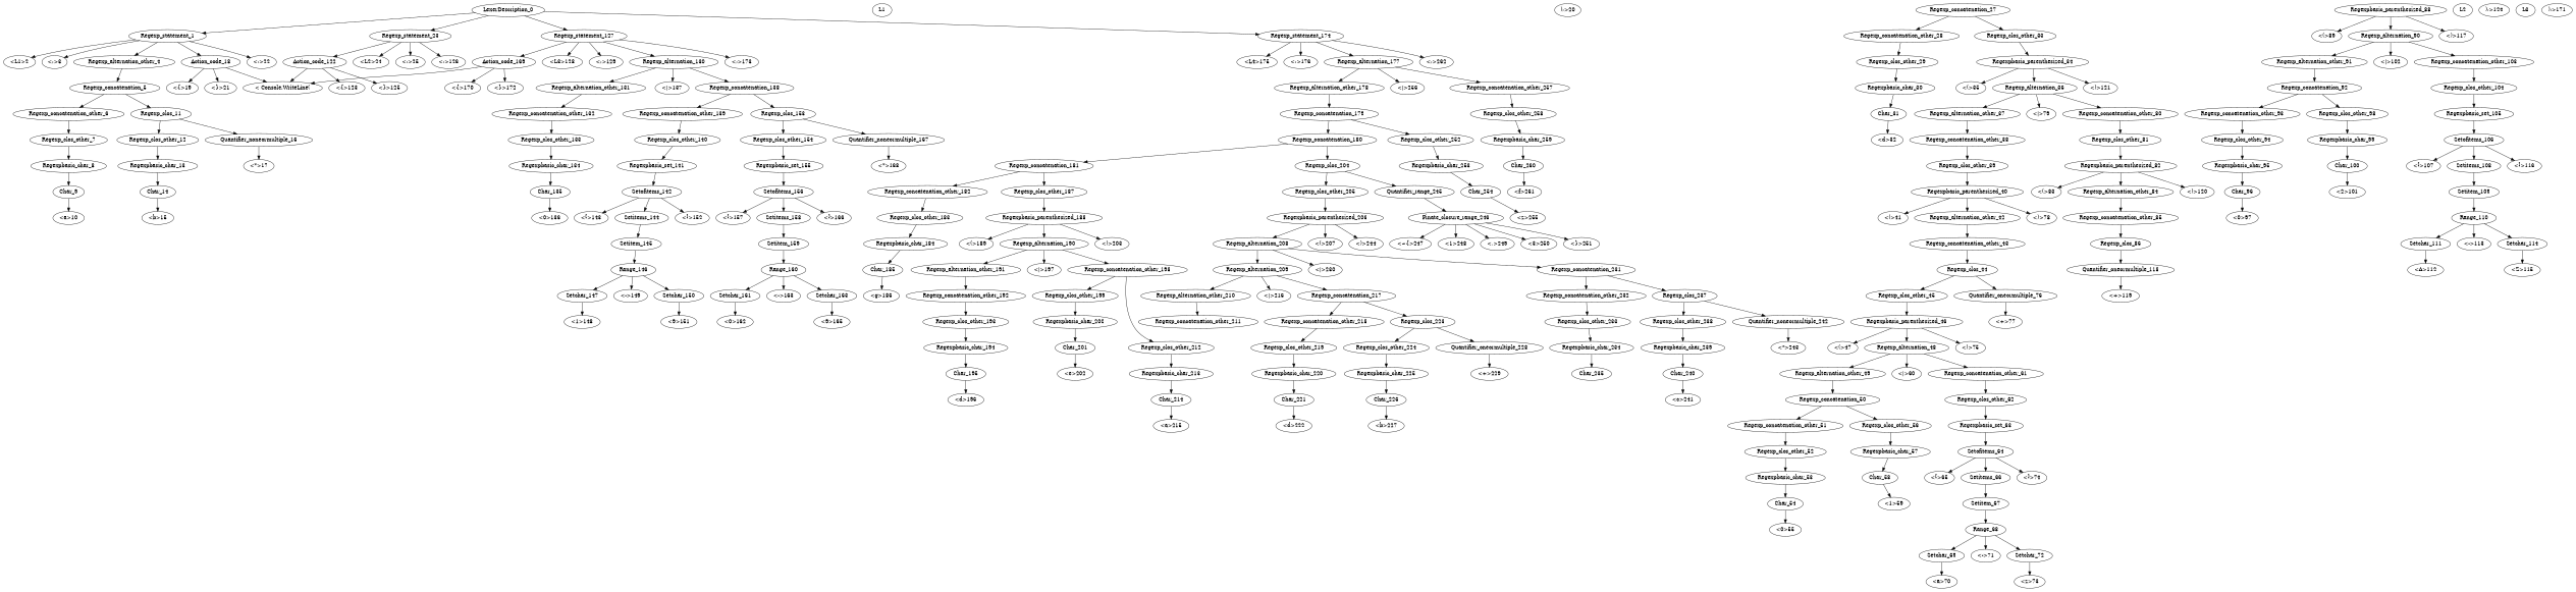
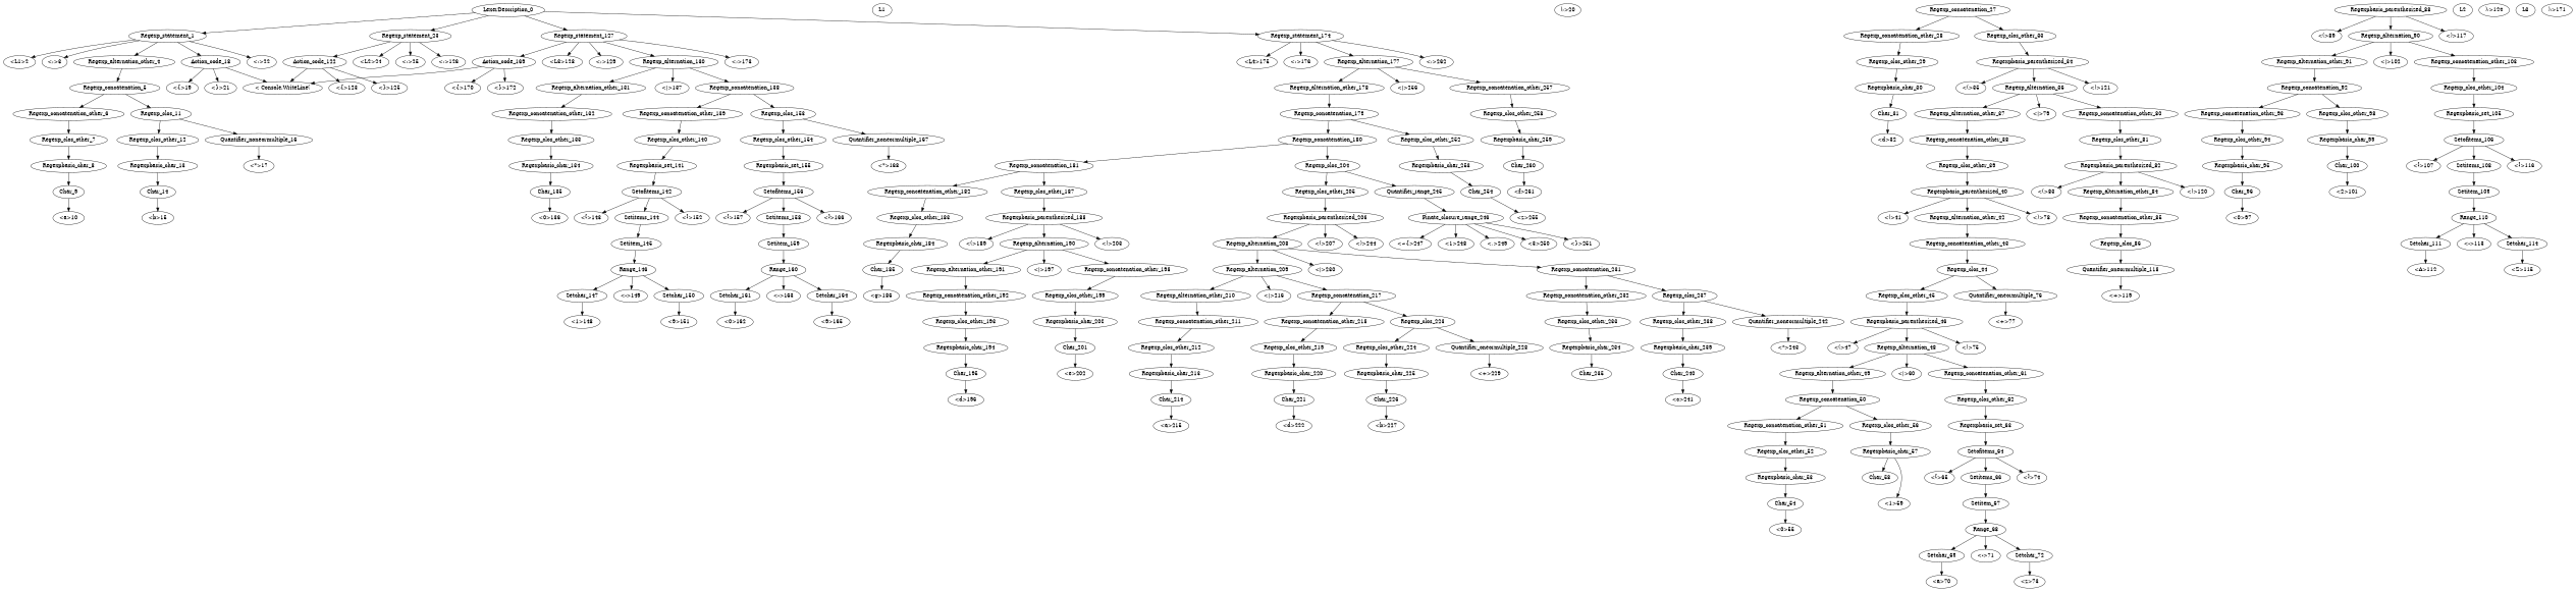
  digraph {
    LexerDescription_0
    Regexp_statement_1
    Regexp_statement_23
    Regexp_statement_127
    Regexp_statement_174
    "<L1>2"
    "<:>3"
    Regexp_alternation_other_4
    Action_code_18
    "<;>22"
    "<L2>24"
    "<:>25"
    Action_code_122
    "<;>126"
    "<L3>128"
    "<:>129"
    Regexp_alternation_130
    Action_code_169
    "<;>173"
    "<L4>175"
    "<:>176"
    Regexp_alternation_177
    "<;>262"
    Regexp_concatenation_5
    "<{>19"
    "< Console.WriteLine("
    "<}>21"
    Regexp_concatenation_other_6
    Regexp_clos_11
    Regexp_clos_other_7
    Regexp_clos_other_12
    Quantifier_noneormultiple_16
    Regexpbasic_char_8
    Char_9
    "<a>10"
    Regexpbasic_char_13
    "<*>17"
    Char_14
    "<b>15"
    L1
    ");>20"
    "<{>123"
    "<}>125"
    Regexp_concatenation_27
    Regexp_concatenation_other_28
    Regexp_clos_other_33
    Regexp_clos_other_29
    Regexpbasic_parenthesized_34
    Regexpbasic_char_30
    Char_31
    "<d>32"
    "<(>35"
    Regexp_alternation_36
    "<)>121"
    Regexp_alternation_other_37
    "<|>79"
    Regexp_concatenation_other_80
    Regexp_concatenation_other_38
    Regexp_clos_other_81
    Regexp_clos_other_39
    Regexpbasic_parenthesized_40
    "<(>41"
    Regexp_alternation_other_42
    "<)>78"
    Regexp_concatenation_other_43
    Regexp_clos_44
    Regexp_clos_other_45
    Quantifier_oneormultiple_76
    Regexpbasic_parenthesized_46
    "<+>77"
    "<(>47"
    Regexp_alternation_48
    "<)>75"
    Regexp_alternation_other_49
    "<|>60"
    Regexp_concatenation_other_61
    Regexp_concatenation_50
    Regexp_clos_other_62
    Regexp_concatenation_other_51
    Regexp_clos_other_56
    Regexp_clos_other_52
    Regexpbasic_char_57
    Regexpbasic_char_53
    Char_54
    "<0>55"
    Char_58
    "<1>59"
    Regexpbasic_set_63
    Setofitems_64
    "<[>65"
    Setitems_66
    "<]>74"
    Setitem_67
    Range_68
    Setchar_69
    "<->71"
    Setchar_72
    "<a>70"
    "<z>73"
    Regexpbasic_parenthesized_82
    "<(>83"
    Regexp_alternation_other_84
    "<)>120"
    Regexp_concatenation_other_85
    Regexp_clos_86
    Quantifier_oneormultiple_118
    "<+>119"
    Regexpbasic_parenthesized_88
    "<(>89"
    Regexp_alternation_90
    "<)>117"
    Regexp_alternation_other_91
    "<|>102"
    Regexp_concatenation_other_103
    Regexp_concatenation_92
    Regexp_clos_other_104
    Regexp_concatenation_other_93
    Regexp_clos_other_98
    Regexp_clos_other_94
    Regexpbasic_char_99
    Regexpbasic_char_95
    Char_96
    "<0>97"
    Char_100
    "<2>101"
    Regexpbasic_set_105
    Setofitems_106
    "<[>107"
    Setitems_108
    "<]>116"
    Setitem_109
    Range_110
    Setchar_111
    "<->113"
    Setchar_114
    "<A>112"
    "<Z>115"
    L2
    ");>124"
    Regexp_alternation_other_131
    "<|>137"
    Regexp_concatenation_138
    "<{>170"
    "<}>172"
    Regexp_concatenation_other_132
    Regexp_concatenation_other_139
    Regexp_clos_153
    Regexp_clos_other_133
    Regexpbasic_char_134
    Char_135
    "<0>136"
    Regexp_clos_other_140
    Regexp_clos_other_154
    Quantifier_noneormultiple_167
    Regexpbasic_set_141
    Setofitems_142
    "<[>143"
    Setitems_144
    "<]>152"
    Setitem_145
    Range_146
    Setchar_147
    "<->149"
    Setchar_150
    "<1>148"
    "<9>151"
    Regexpbasic_set_155
    "<*>168"
    Setofitems_156
    "<[>157"
    Setitems_158
    "<]>166"
    Setitem_159
    Range_160
    Setchar_161
    "<->163"
-   Setchar_164 [label=Setchar_163]
+   Setchar_164
    "<0>162"
    "<9>165"
    L3
    ");>171"
    Regexp_alternation_other_178
    "<|>256"
    Regexp_concatenation_other_257
    Regexp_concatenation_179
    Regexp_clos_other_258
    Regexp_concatenation_180
    Regexp_clos_other_252
    Regexp_concatenation_181
    Regexp_clos_204
    Regexpbasic_char_253
    Regexp_concatenation_other_182
    Regexp_clos_other_187
    Regexp_clos_other_205
    Quantifier_range_245
    Regexp_clos_other_183
    Regexpbasic_parenthesized_188
    Regexpbasic_char_184
    Char_185
    "<g>186"
    "<(>189"
    Regexp_alternation_190
    "<)>203"
    Regexp_alternation_other_191
    "<|>197"
    Regexp_concatenation_other_198
    Regexp_concatenation_other_192
    Regexp_clos_other_199
    Regexp_clos_other_193
    Regexpbasic_char_194
    Char_195
    "<d>196"
    Regexpbasic_char_200
    Char_201
    "<e>202"
    Regexpbasic_parenthesized_206
    Finate_closure_range_246
    "<(>207"
    Regexp_alternation_208
    "<)>244"
    Regexp_alternation_209
    "<|>230"
    Regexp_concatenation_231
    Regexp_alternation_other_210
    "<|>216"
    Regexp_concatenation_217
    Regexp_concatenation_other_232
    Regexp_clos_237
    Regexp_concatenation_other_211
    Regexp_concatenation_other_218
    Regexp_clos_223
    Regexp_clos_other_212
    Regexpbasic_char_213
    Char_214
    "<a>215"
    Regexp_clos_other_219
    Regexp_clos_other_224
    Quantifier_oneormultiple_228
    Regexpbasic_char_220
    Char_221
    "<d>222"
    Regexpbasic_char_225
    "<+>229"
    Char_226
    "<b>227"
    Regexp_clos_other_233
    Regexp_clos_other_238
    Quantifier_noneormultiple_242
    Regexpbasic_char_234
    Char_235
    Regexpbasic_char_239
    "<*>243"
    Char_240
    "<c>241"
    "<~{>247"
    "<1>248"
    "<,>249"
    "<3>250"
    "<}>251"
    Char_254
    "<z>255"
    Regexpbasic_char_259
    Char_260
    "<f>261"
    LexerDescription_0 -> Regexp_statement_1
    LexerDescription_0 -> Regexp_statement_23
    LexerDescription_0 -> Regexp_statement_127
    LexerDescription_0 -> Regexp_statement_174
    Regexp_statement_1 -> "<L1>2"
    Regexp_statement_1 -> "<:>3"
    Regexp_statement_1 -> Regexp_alternation_other_4
    Regexp_statement_1 -> Action_code_18
    Regexp_statement_1 -> "<;>22"
    Regexp_statement_23 -> "<L2>24"
    Regexp_statement_23 -> "<:>25"
    Regexp_statement_23 -> Action_code_122
    Regexp_statement_23 -> "<;>126"
    Regexp_statement_127 -> "<L3>128"
    Regexp_statement_127 -> "<:>129"
    Regexp_statement_127 -> Regexp_alternation_130
    Regexp_statement_127 -> Action_code_169
    Regexp_statement_127 -> "<;>173"
    Regexp_statement_174 -> "<L4>175"
    Regexp_statement_174 -> "<:>176"
    Regexp_statement_174 -> Regexp_alternation_177
    Regexp_statement_174 -> "<;>262"
    Regexp_alternation_other_4 -> Regexp_concatenation_5
    Action_code_18 -> "<{>19"
    Action_code_18 -> "< Console.WriteLine("
    Action_code_18 -> "<}>21"
    Action_code_122 -> "< Console.WriteLine("
    Action_code_122 -> "<{>123"
    Action_code_122 -> "<}>125"
    Regexp_alternation_130 -> Regexp_alternation_other_131
    Regexp_alternation_130 -> "<|>137"
    Regexp_alternation_130 -> Regexp_concatenation_138
    Action_code_169 -> "< Console.WriteLine("
    Action_code_169 -> "<{>170"
    Action_code_169 -> "<}>172"
    Regexp_alternation_177 -> Regexp_alternation_other_178
    Regexp_alternation_177 -> "<|>256"
    Regexp_alternation_177 -> Regexp_concatenation_other_257
    Regexp_concatenation_5 -> Regexp_concatenation_other_6
    Regexp_concatenation_5 -> Regexp_clos_11
    Regexp_concatenation_other_6 -> Regexp_clos_other_7
    Regexp_clos_11 -> Regexp_clos_other_12
    Regexp_clos_11 -> Quantifier_noneormultiple_16
    Regexp_clos_other_7 -> Regexpbasic_char_8
    Regexp_clos_other_12 -> Regexpbasic_char_13
    Quantifier_noneormultiple_16 -> "<*>17"
    Regexpbasic_char_8 -> Char_9
    Char_9 -> "<a>10"
    Regexpbasic_char_13 -> Char_14
    Char_14 -> "<b>15"
    Regexp_concatenation_27 -> Regexp_concatenation_other_28
    Regexp_concatenation_27 -> Regexp_clos_other_33
    Regexp_concatenation_other_28 -> Regexp_clos_other_29
    Regexp_clos_other_33 -> Regexpbasic_parenthesized_34
    Regexp_clos_other_29 -> Regexpbasic_char_30
    Regexpbasic_parenthesized_34 -> "<(>35"
    Regexpbasic_parenthesized_34 -> Regexp_alternation_36
    Regexpbasic_parenthesized_34 -> "<)>121"
    Regexpbasic_char_30 -> Char_31
    Char_31 -> "<d>32"
    Regexp_alternation_36 -> Regexp_alternation_other_37
    Regexp_alternation_36 -> "<|>79"
    Regexp_alternation_36 -> Regexp_concatenation_other_80
    Regexp_alternation_other_37 -> Regexp_concatenation_other_38
    Regexp_concatenation_other_80 -> Regexp_clos_other_81
    Regexp_concatenation_other_38 -> Regexp_clos_other_39
    Regexp_clos_other_81 -> Regexpbasic_parenthesized_82
    Regexp_clos_other_39 -> Regexpbasic_parenthesized_40
    Regexpbasic_parenthesized_40 -> "<(>41"
    Regexpbasic_parenthesized_40 -> Regexp_alternation_other_42
    Regexpbasic_parenthesized_40 -> "<)>78"
    Regexp_alternation_other_42 -> Regexp_concatenation_other_43
    Regexp_concatenation_other_43 -> Regexp_clos_44
    Regexp_clos_44 -> Regexp_clos_other_45
    Regexp_clos_44 -> Quantifier_oneormultiple_76
    Regexp_clos_other_45 -> Regexpbasic_parenthesized_46
    Quantifier_oneormultiple_76 -> "<+>77"
    Regexpbasic_parenthesized_46 -> "<(>47"
    Regexpbasic_parenthesized_46 -> Regexp_alternation_48
    Regexpbasic_parenthesized_46 -> "<)>75"
    Regexp_alternation_48 -> Regexp_alternation_other_49
    Regexp_alternation_48 -> "<|>60"
    Regexp_alternation_48 -> Regexp_concatenation_other_61
    Regexp_alternation_other_49 -> Regexp_concatenation_50
    Regexp_concatenation_other_61 -> Regexp_clos_other_62
    Regexp_concatenation_50 -> Regexp_concatenation_other_51
    Regexp_concatenation_50 -> Regexp_clos_other_56
    Regexp_clos_other_62 -> Regexpbasic_set_63
    Regexp_concatenation_other_51 -> Regexp_clos_other_52
    Regexp_clos_other_56 -> Regexpbasic_char_57
    Regexp_clos_other_52 -> Regexpbasic_char_53
    Regexpbasic_char_57 -> Char_58
    Regexpbasic_char_53 -> Char_54
    Char_54 -> "<0>55"
-   Char_58 -> "<1>59"
+   Regexpbasic_char_57 -> "<1>59"
    Regexpbasic_set_63 -> Setofitems_64
    Setofitems_64 -> "<[>65"
    Setofitems_64 -> Setitems_66
    Setofitems_64 -> "<]>74"
    Setitems_66 -> Setitem_67
    Setitem_67 -> Range_68
    Range_68 -> Setchar_69
    Range_68 -> "<->71"
    Range_68 -> Setchar_72
    Setchar_69 -> "<a>70"
    Setchar_72 -> "<z>73"
    Regexpbasic_parenthesized_82 -> "<(>83"
    Regexpbasic_parenthesized_82 -> Regexp_alternation_other_84
    Regexpbasic_parenthesized_82 -> "<)>120"
    Regexp_alternation_other_84 -> Regexp_concatenation_other_85
    Regexp_concatenation_other_85 -> Regexp_clos_86
    Regexp_clos_86 -> Quantifier_oneormultiple_118
    Quantifier_oneormultiple_118 -> "<+>119"
    Regexpbasic_parenthesized_88 -> "<(>89"
    Regexpbasic_parenthesized_88 -> Regexp_alternation_90
    Regexpbasic_parenthesized_88 -> "<)>117"
    Regexp_alternation_90 -> Regexp_alternation_other_91
    Regexp_alternation_90 -> "<|>102"
    Regexp_alternation_90 -> Regexp_concatenation_other_103
    Regexp_alternation_other_91 -> Regexp_concatenation_92
    Regexp_concatenation_other_103 -> Regexp_clos_other_104
    Regexp_concatenation_92 -> Regexp_concatenation_other_93
    Regexp_concatenation_92 -> Regexp_clos_other_98
    Regexp_clos_other_104 -> Regexpbasic_set_105
    Regexp_concatenation_other_93 -> Regexp_clos_other_94
    Regexp_clos_other_98 -> Regexpbasic_char_99
    Regexp_clos_other_94 -> Regexpbasic_char_95
    Regexpbasic_char_99 -> Char_100
    Regexpbasic_char_95 -> Char_96
    Char_96 -> "<0>97"
    Char_100 -> "<2>101"
    Regexpbasic_set_105 -> Setofitems_106
    Setofitems_106 -> "<[>107"
    Setofitems_106 -> Setitems_108
    Setofitems_106 -> "<]>116"
    Setitems_108 -> Setitem_109
    Setitem_109 -> Range_110
    Range_110 -> Setchar_111
    Range_110 -> "<->113"
    Range_110 -> Setchar_114
    Setchar_111 -> "<A>112"
    Setchar_114 -> "<Z>115"
    Regexp_alternation_other_131 -> Regexp_concatenation_other_132
    Regexp_concatenation_138 -> Regexp_concatenation_other_139
    Regexp_concatenation_138 -> Regexp_clos_153
    Regexp_concatenation_other_132 -> Regexp_clos_other_133
    Regexp_concatenation_other_139 -> Regexp_clos_other_140
    Regexp_clos_153 -> Regexp_clos_other_154
    Regexp_clos_153 -> Quantifier_noneormultiple_167
    Regexp_clos_other_133 -> Regexpbasic_char_134
    Regexpbasic_char_134 -> Char_135
    Char_135 -> "<0>136"
    Regexp_clos_other_140 -> Regexpbasic_set_141
    Regexp_clos_other_154 -> Regexpbasic_set_155
    Quantifier_noneormultiple_167 -> "<*>168"
    Regexpbasic_set_141 -> Setofitems_142
    Setofitems_142 -> "<[>143"
    Setofitems_142 -> Setitems_144
    Setofitems_142 -> "<]>152"
    Setitems_144 -> Setitem_145
    Setitem_145 -> Range_146
    Range_146 -> Setchar_147
    Range_146 -> "<->149"
    Range_146 -> Setchar_150
    Setchar_147 -> "<1>148"
    Setchar_150 -> "<9>151"
    Regexpbasic_set_155 -> Setofitems_156
    Setofitems_156 -> "<[>157"
    Setofitems_156 -> Setitems_158
    Setofitems_156 -> "<]>166"
    Setitems_158 -> Setitem_159
    Setitem_159 -> Range_160
    Range_160 -> Setchar_161
    Range_160 -> "<->163"
    Range_160 -> Setchar_164
    Setchar_161 -> "<0>162"
    Setchar_164 -> "<9>165"
    Regexp_alternation_other_178 -> Regexp_concatenation_179
    Regexp_concatenation_other_257 -> Regexp_clos_other_258
    Regexp_concatenation_179 -> Regexp_concatenation_180
    Regexp_concatenation_179 -> Regexp_clos_other_252
    Regexp_clos_other_258 -> Regexpbasic_char_259
    Regexp_concatenation_180 -> Regexp_concatenation_181
    Regexp_concatenation_180 -> Regexp_clos_204
    Regexp_clos_other_252 -> Regexpbasic_char_253
    Regexp_concatenation_181 -> Regexp_concatenation_other_182
    Regexp_concatenation_181 -> Regexp_clos_other_187
    Regexp_clos_204 -> Regexp_clos_other_205
    Regexp_clos_204 -> Quantifier_range_245
    Regexpbasic_char_253 -> Char_254
    Regexp_concatenation_other_182 -> Regexp_clos_other_183
    Regexp_clos_other_187 -> Regexpbasic_parenthesized_188
    Regexp_clos_other_205 -> Regexpbasic_parenthesized_206
    Quantifier_range_245 -> Finate_closure_range_246
    Regexp_clos_other_183 -> Regexpbasic_char_184
    Regexpbasic_parenthesized_188 -> "<(>189"
    Regexpbasic_parenthesized_188 -> Regexp_alternation_190
    Regexpbasic_parenthesized_188 -> "<)>203"
    Regexpbasic_char_184 -> Char_185
    Char_185 -> "<g>186"
    Regexp_alternation_190 -> Regexp_alternation_other_191
    Regexp_alternation_190 -> "<|>197"
    Regexp_alternation_190 -> Regexp_concatenation_other_198
    Regexp_alternation_other_191 -> Regexp_concatenation_other_192
    Regexp_concatenation_other_198 -> Regexp_clos_other_199
    Regexp_concatenation_other_192 -> Regexp_clos_other_193
    Regexp_clos_other_199 -> Regexpbasic_char_200
    Regexp_clos_other_193 -> Regexpbasic_char_194
    Regexpbasic_char_194 -> Char_195
    Char_195 -> "<d>196"
    Regexpbasic_char_200 -> Char_201
    Char_201 -> "<e>202"
    Regexpbasic_parenthesized_206 -> "<(>207"
    Regexpbasic_parenthesized_206 -> Regexp_alternation_208
    Regexpbasic_parenthesized_206 -> "<)>244"
    Finate_closure_range_246 -> "<~{>247"
    Finate_closure_range_246 -> "<1>248"
    Finate_closure_range_246 -> "<,>249"
    Finate_closure_range_246 -> "<3>250"
    Finate_closure_range_246 -> "<}>251"
    Regexp_alternation_208 -> Regexp_alternation_209
    Regexp_alternation_208 -> "<|>230"
    Regexp_alternation_208 -> Regexp_concatenation_231
    Regexp_alternation_209 -> Regexp_alternation_other_210
    Regexp_alternation_209 -> "<|>216"
    Regexp_alternation_209 -> Regexp_concatenation_217
    Regexp_concatenation_231 -> Regexp_concatenation_other_232
    Regexp_concatenation_231 -> Regexp_clos_237
    Regexp_alternation_other_210 -> Regexp_concatenation_other_211
    Regexp_concatenation_217 -> Regexp_concatenation_other_218
    Regexp_concatenation_217 -> Regexp_clos_223
    Regexp_concatenation_other_232 -> Regexp_clos_other_233
    Regexp_clos_237 -> Regexp_clos_other_238
    Regexp_clos_237 -> Quantifier_noneormultiple_242
-   Regexp_concatenation_other_198 -> Regexp_clos_other_212
+   Regexp_concatenation_other_211 -> Regexp_clos_other_212
    Regexp_concatenation_other_218 -> Regexp_clos_other_219
    Regexp_clos_223 -> Regexp_clos_other_224
    Regexp_clos_223 -> Quantifier_oneormultiple_228
    Regexp_clos_other_212 -> Regexpbasic_char_213
    Regexpbasic_char_213 -> Char_214
    Char_214 -> "<a>215"
    Regexp_clos_other_219 -> Regexpbasic_char_220
    Regexp_clos_other_224 -> Regexpbasic_char_225
    Quantifier_oneormultiple_228 -> "<+>229"
    Regexpbasic_char_220 -> Char_221
    Char_221 -> "<d>222"
    Regexpbasic_char_225 -> Char_226
    Char_226 -> "<b>227"
    Regexp_clos_other_233 -> Regexpbasic_char_234
    Regexp_clos_other_238 -> Regexpbasic_char_239
    Quantifier_noneormultiple_242 -> "<*>243"
    Regexpbasic_char_234 -> Char_235
    Regexpbasic_char_239 -> Char_240
    Char_240 -> "<c>241"
    Char_254 -> "<z>255"
    Regexpbasic_char_259 -> Char_260
    Char_260 -> "<f>261"
  }
